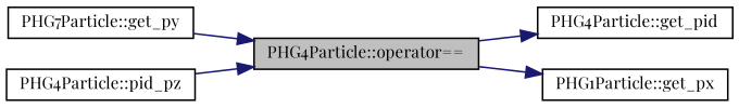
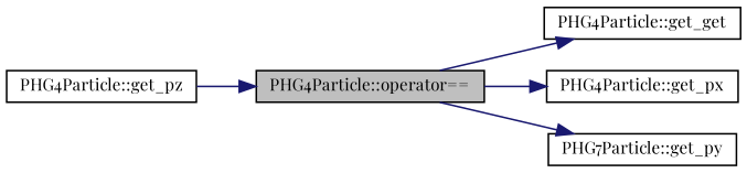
  digraph {
    fontname="Playfair Display"
    rankdir=LR
    node [color=black fontname="Playfair Display" fontsize=10 shape=record]
    edge [color=midnightblue fontname="Playfair Display" fontsize=10 labelfontname=FreeSans labelfontsize=10 style=solid]
    n1 [fillcolor=grey75 fontcolor=black height=0.2 label="PHG4Particle::operator==" style=filled width=0.4]
-   n2 [height=0.2 label="PHG4Particle::get_pid" width=0.4]
-   n3 [height=0.2 label="PHG1Particle::get_px" width=0.4]
+   n2 [height=0.2 label="PHG4Particle::get_get" width=0.4]
+   n3 [height=0.2 label="PHG4Particle::get_px" width=0.4]
    n4 [height=0.2 label="PHG7Particle::get_py" width=0.4]
-   n5 [height=0.2 label="PHG4Particle::pid_pz" width=0.4]
+   n5 [height=0.2 label="PHG4Particle::get_pz" width=0.4]
    n1 -> n2
    n1 -> n3
-   n4 -> n1
+   n1 -> n4
    n5 -> n1
  }
